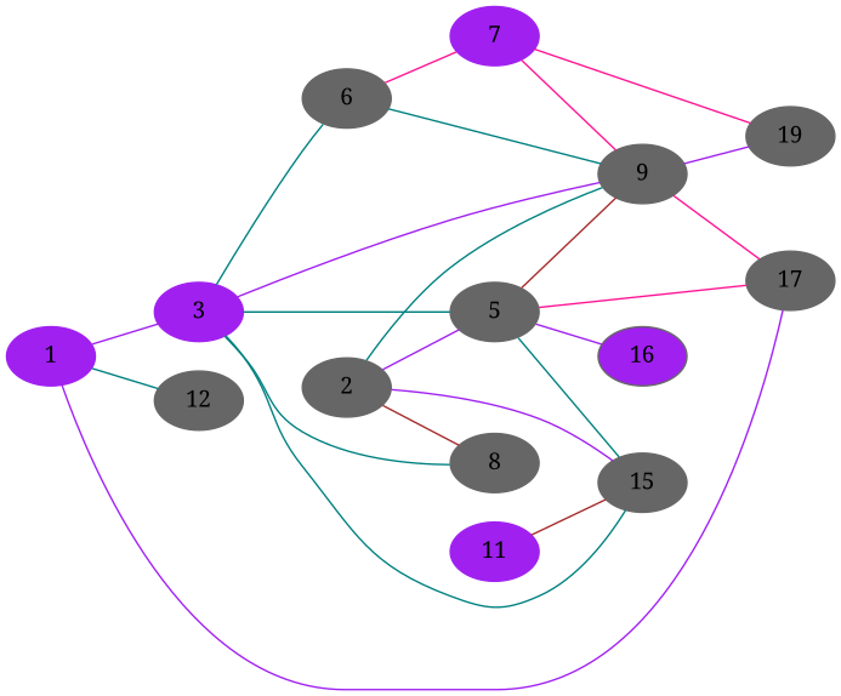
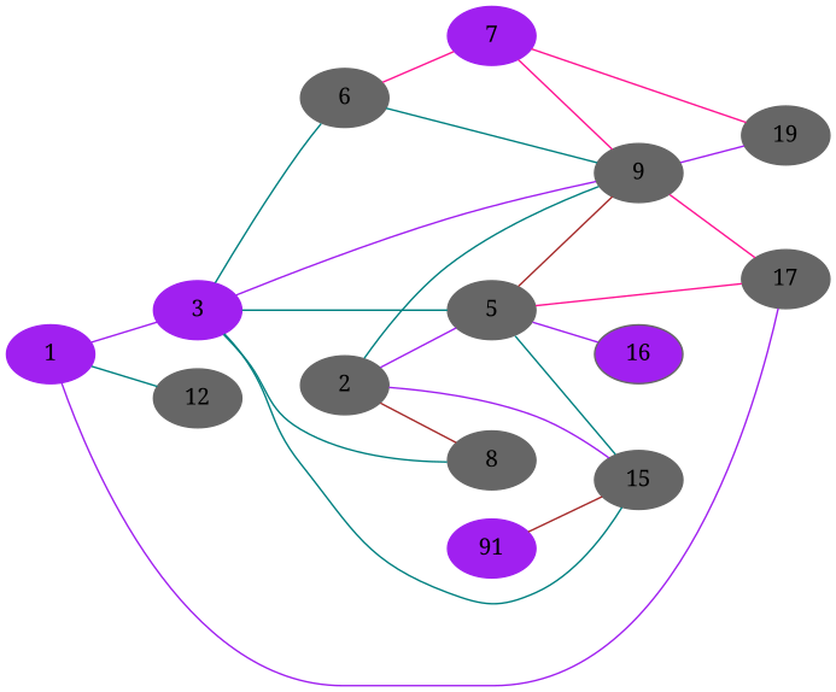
  graph {
    fontname="Noto Serif"
    rankdir=LR
    node [color=gray40 fontname="Noto Serif" style=filled]
    edge [color=teal fontname="Noto Serif" weight=1.0]
    1 [color=purple]
    3 [color=purple]
    12
    17
    5
    8
    9
    15
    6
    2
    16 [fillcolor=purple]
    19
    7 [color=purple]
-   11 [color=purple]
+   11 [color=purple label=91]
    1 -- 3 [color=purple weight=3.0]
    1 -- 12
    1 -- 17 [color=purple weight=2.0]
    3 -- 5
    3 -- 8
    3 -- 9 [color=purple weight=3.0]
    3 -- 15
    3 -- 6
    5 -- 17 [color=deeppink weight=2.0]
    5 -- 9 [color=brown]
    5 -- 15
    5 -- 16 [color=purple weight=2.0]
    9 -- 17 [color=deeppink weight=2.0]
    9 -- 19 [color=purple]
    6 -- 9
    6 -- 7 [color=deeppink]
    2 -- 5 [color=purple]
    2 -- 8 [color=brown]
    2 -- 9
    2 -- 15 [color=purple]
    7 -- 9 [color=deeppink]
    7 -- 19 [color=deeppink]
    11 -- 15 [color=brown]
  }
